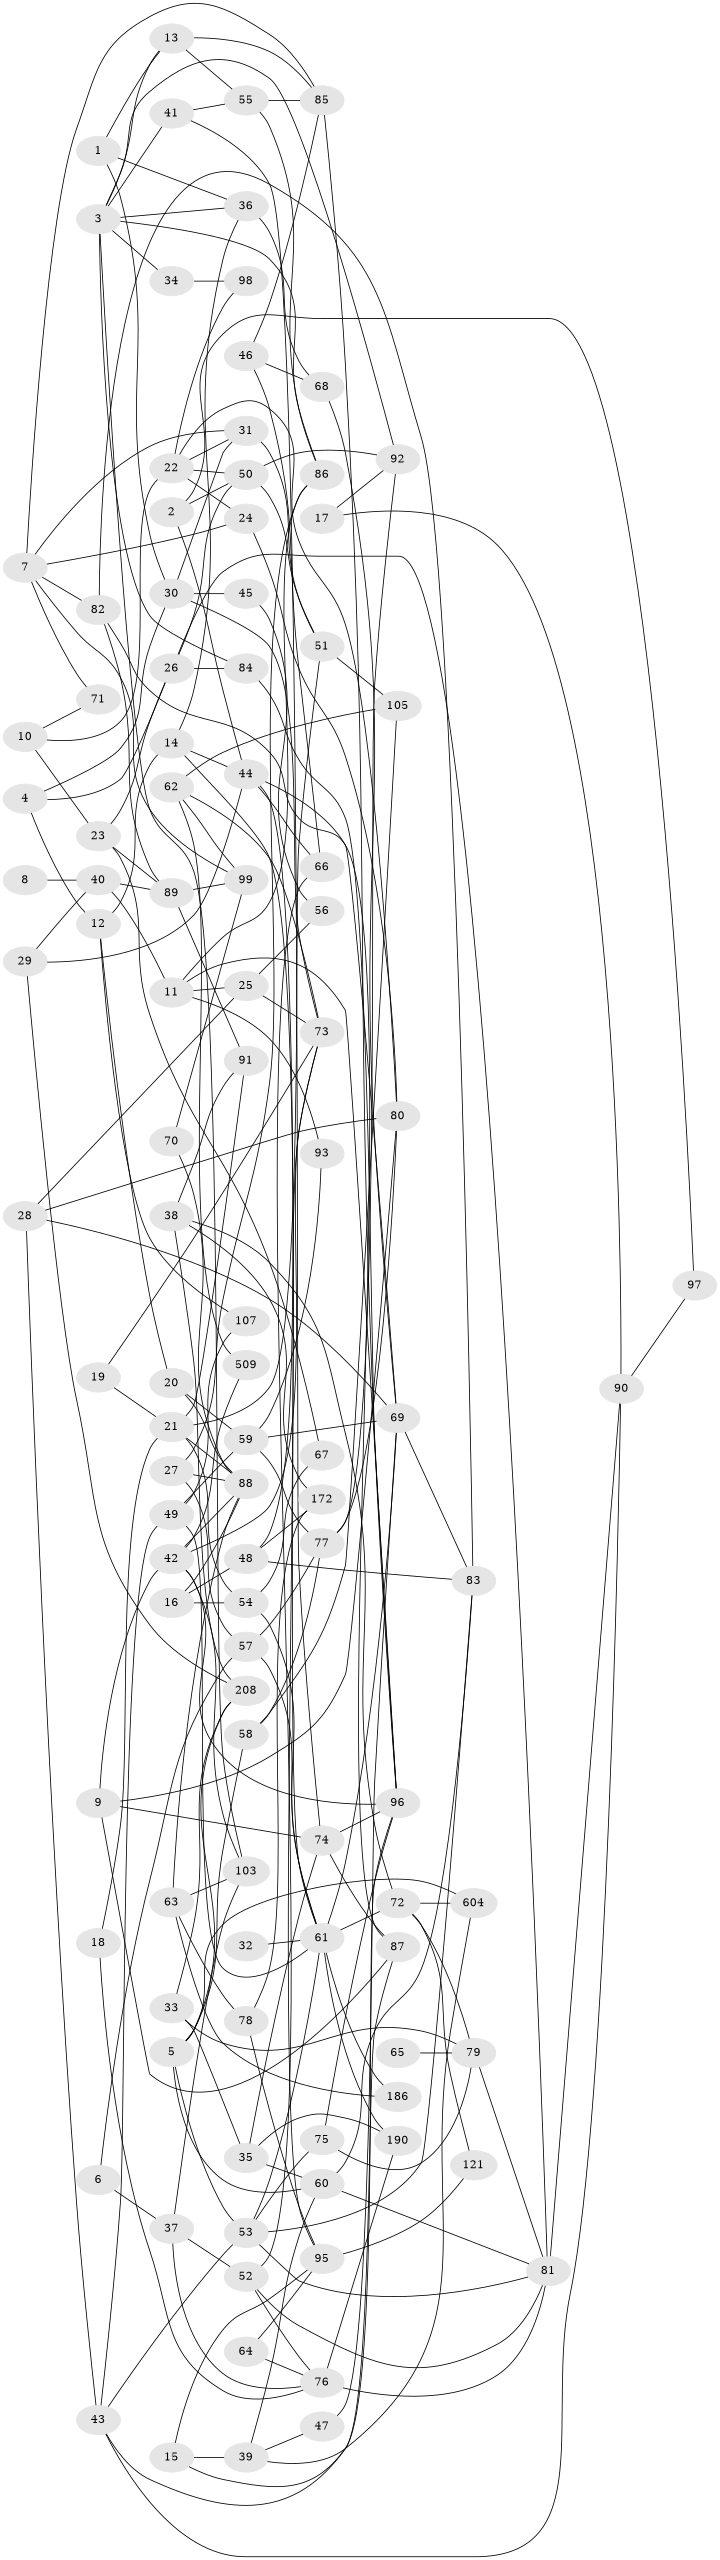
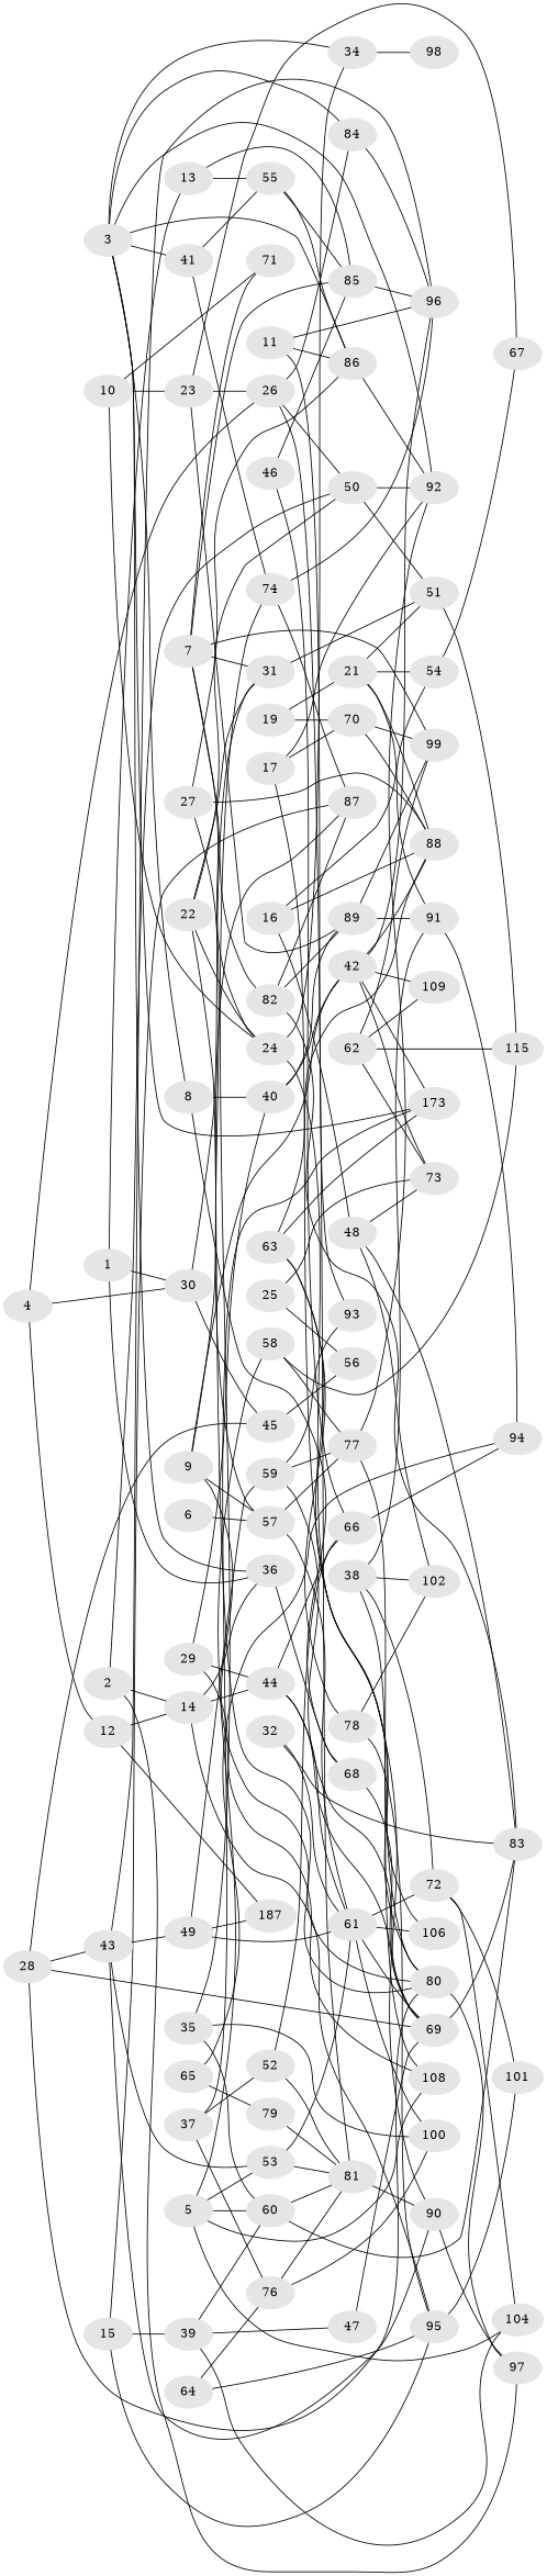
  graph {
    rankdir=LR
    node [color=gray90 style=filled]
    1
    13
    30
    36
    85
    55
    31
    73
    45
    68
    2
    14
    50
    97
    44
    95
    92
    51
    3
    34
    41
    84
    86
-   103
+   103 [label=173]
    98
    74
    96
    4
    12
    26
-   20
-   107
+   107 [label=187]
    81
    5
    53
    58
    60
-   104 [label=604]
-   108 [label=208]
+   104
+   108
    61
-   75
-   105
+   105 [label=115]
    77
    83
    6
    37
    57
    76
    52
    7
    24
    71
    82
    99
    80
    87
    89
    8
    40
    42
    69
    9
    88
-   109 [label=509]
+   109
    10
    23
    67
    11
    25
    93
    56
    59
    66
-   101 [label=121]
+   101
    15
    39
    47
    16
    48
    54
-   102 [label=172]
+   102
    17
    70
    90
-   18
    21
    91
-   100 [label=190]
+   100
    19
+   94
    22
    27
    28
    43
    49
    29
    32
    72
-   106 [label=186]
-   33
+   106
    35
    79
    38
    46
    62
    63
    78
    64
    65
    1 -- 13
    1 -- 30
    1 -- 36
    13 -- 85
    13 -- 55
    30 -- 31
-   30 -- 73
    30 -- 45
    36 -- 68
    85 -- 96
    55 -- 85
    55 -- 86
    31 -- 51
    45 -- 56
    68 -- 69
-   2 -- 44
+   2 -- 14
    2 -- 50
    2 -- 97
    14 -- 36
    14 -- 44
    14 -- 95
    50 -- 92
    50 -- 51
    44 -- 61
    44 -- 69
    44 -- 66
    95 -- 101
    51 -- 105
-   3 -- 13
+   3 -- 8
    3 -- 36
    3 -- 92
    3 -- 34
    3 -- 41
    3 -- 84
    3 -- 86
    3 -- 103
    34 -- 98
    41 -- 55
    41 -- 74
    84 -- 96
+   86 -- 92
    74 -- 96
    74 -- 87
    4 -- 30
    4 -- 12
    4 -- 26
    12 -- 14
-   12 -- 20
    12 -- 107
    26 -- 50
    26 -- 84
    26 -- 81
-   20 -- 88
-   20 -- 59
    81 -- 90
    5 -- 53
    5 -- 58
    5 -- 60
    5 -- 104
    5 -- 108
    53 -- 81
    53 -- 61
-   53 -- 75
    58 -- 105
    58 -- 77
    60 -- 81
    60 -- 83
    61 -- 69
    61 -- 100
    61 -- 72
    61 -- 106
-   75 -- 96
-   75 -- 79
    77 -- 92
    77 -- 80
-   6 -- 37
    6 -- 57
    37 -- 103
    37 -- 76
    37 -- 52
    57 -- 61
    57 -- 77
    76 -- 81
    76 -- 100
    52 -- 81
-   52 -- 76
    52 -- 66
    7 -- 85
    7 -- 31
    7 -- 24
    7 -- 71
    7 -- 82
    7 -- 99
+   24 -- 34
    24 -- 80
    82 -- 83
    82 -- 87
    82 -- 89
+   80 -- 97
    89 -- 99
    89 -- 91
-   46 -- 68
+   8 -- 68
    8 -- 40
    40 -- 89
-   40 -- 11
+   40 -- 42
    42 -- 73
    42 -- 103
    42 -- 96
    42 -- 88
    42 -- 109
    69 -- 83
-   9 -- 74
+   9 -- 57
    9 -- 80
    9 -- 87
    9 -- 42
-   10 -- 22
+   10 -- 24
    10 -- 71
    10 -- 23
    23 -- 26
    23 -- 89
    23 -- 67
    11 -- 86
    11 -- 96
-   11 -- 25
    11 -- 93
    25 -- 73
    25 -- 56
    59 -- 77
    59 -- 69
    59 -- 93
+   66 -- 94
    15 -- 95
    15 -- 87
    15 -- 39
    39 -- 60
    39 -- 104
    39 -- 47
    47 -- 69
    16 -- 88
    16 -- 48
    16 -- 54
    48 -- 73
    48 -- 83
    48 -- 102
-   54 -- 61
    54 -- 67
    17 -- 92
+   17 -- 70
    17 -- 90
    70 -- 99
    70 -- 88
    90 -- 97
-   18 -- 76
-   18 -- 21
    21 -- 51
    21 -- 88
    21 -- 54
    21 -- 91
-   19 -- 73
+   91 -- 94
+   19 -- 70
    19 -- 21
    22 -- 31
    22 -- 50
-   22 -- 98
    22 -- 24
    22 -- 80
    27 -- 86
    27 -- 57
    27 -- 88
-   28 -- 25
+   28 -- 45
    28 -- 80
    28 -- 69
    28 -- 43
    43 -- 96
    43 -- 53
    43 -- 90
    43 -- 49
    49 -- 107
    49 -- 61
    49 -- 59
    29 -- 44
    29 -- 108
    29 -- 40
    32 -- 61
-   53 -- 83
+   32 -- 83
    72 -- 104
    72 -- 101
-   72 -- 79
-   33 -- 108
-   33 -- 35
-   33 -- 79
    35 -- 74
    35 -- 60
    35 -- 100
    79 -- 81
    38 -- 108
    38 -- 102
    38 -- 91
    38 -- 72
    46 -- 85
    46 -- 66
    62 -- 73
    62 -- 105
    62 -- 99
    62 -- 109
    63 -- 103
    63 -- 88
    63 -- 106
    63 -- 78
    78 -- 95
    78 -- 102
    64 -- 95
    64 -- 76
+   65 -- 94
    65 -- 79
  }
